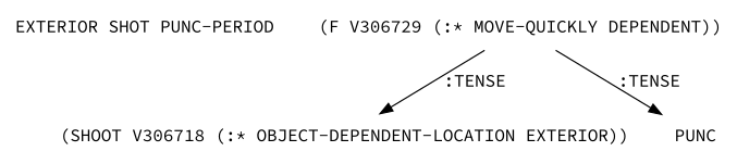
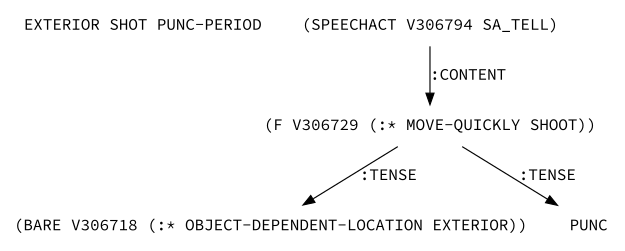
  digraph {
    fontname="Source Code Pro"
    node [fontname="Source Code Pro" shape=none]
    edge [fontname="Source Code Pro"]
    "EXTERIOR SHOT PUNC-PERIOD"
-   n3 [label="(F V306729 (:* MOVE-QUICKLY DEPENDENT))"]
-   n4 [label="(SHOOT V306718 (:* OBJECT-DEPENDENT-LOCATION EXTERIOR))"]
+   n2 [label="(SPEECHACT V306794 SA_TELL)"]
+   n3 [label="(F V306729 (:* MOVE-QUICKLY SHOOT))"]
+   n4 [label="(BARE V306718 (:* OBJECT-DEPENDENT-LOCATION EXTERIOR))"]
    n5 [label=PUNC]
+   n2 -> n3 [label=":CONTENT"]
    n3 -> n4 [label=":TENSE"]
    n3 -> n5 [label=":TENSE"]
  }
